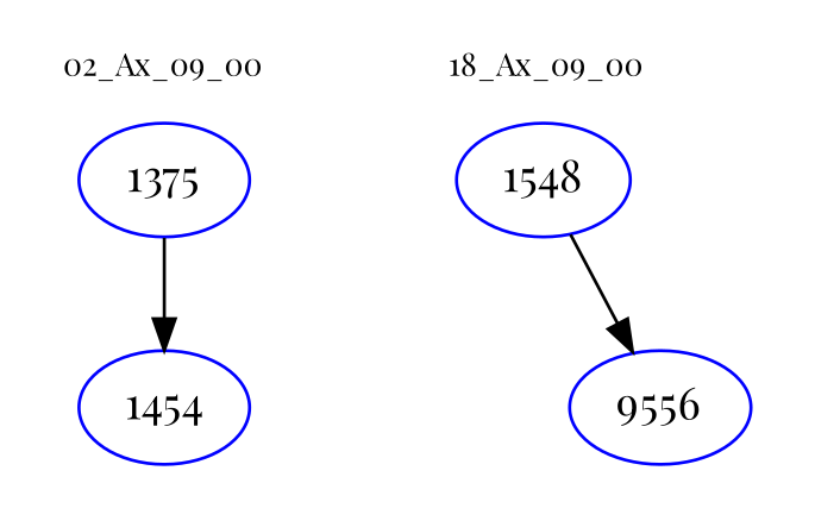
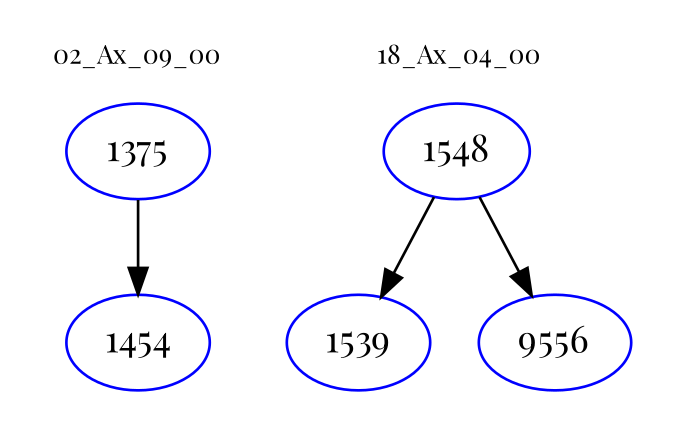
  digraph {
    fontname="Playfair Display"
    node [color=blue fontname="Playfair Display"]
    edge [color=black fontname="Playfair Display"]
    n1 [label=1375]
    n2 [label=1454]
    n3 [label=1548]
+   n4 [label=1539]
    n5 [label=9556]
    subgraph cluster_1 {
      color=white
      fontsize=10
      label="02_Ax_09_00"
      n1
      n2
    }
    subgraph cluster_2 {
      color=white
      fontsize=10
-     label="18_Ax_09_00"
+     label="18_Ax_04_00"
      n3
+     n4
      n5
    }
    n1 -> n2
+   n3 -> n4
    n3 -> n5
  }
